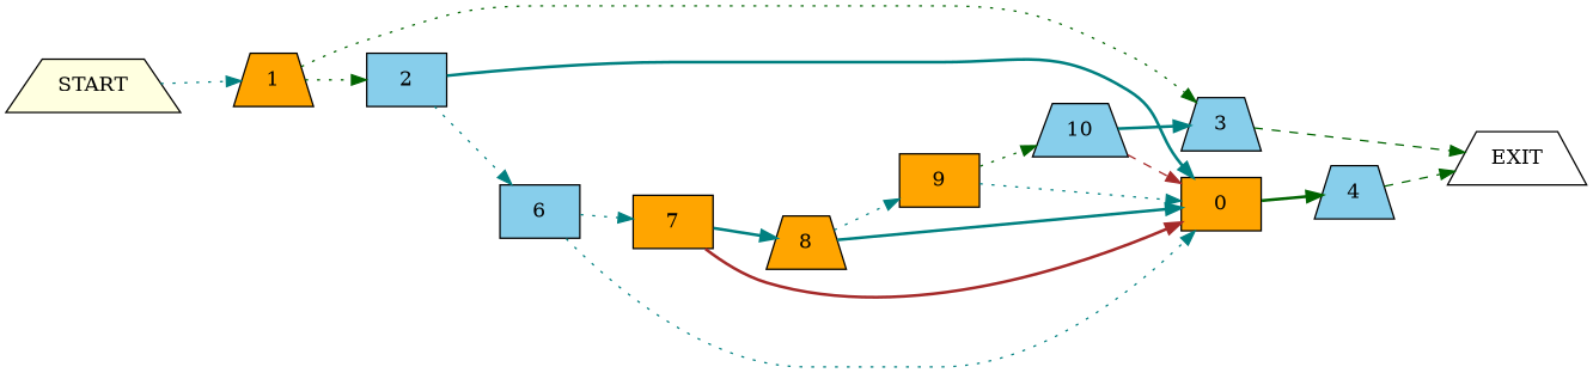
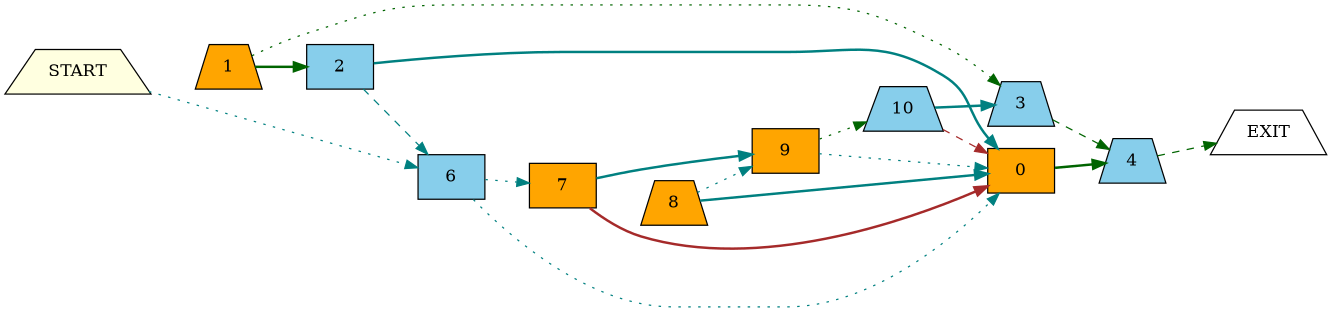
  digraph {
    rankdir=LR
    node [fillcolor=orange shape=trapezium style=filled]
    edge [color=teal style=dotted]
    n1 [fillcolor=lightyellow label=START]
    1
    2 [fillcolor=skyblue shape=box]
    3 [fillcolor=skyblue]
    n5 [label=0 shape=box]
    6 [fillcolor=skyblue shape=box]
    4 [fillcolor=skyblue]
    7 [shape=box]
    n9 [fillcolor=white label=EXIT]
    8
    9 [shape=box]
    10 [fillcolor=skyblue]
-   n1 -> 1
-   1 -> 2 [color=darkgreen]
+   n1 -> 6
+   1 -> 2 [color=darkgreen style=bold]
    1 -> 3 [color=darkgreen]
    2 -> n5 [style=bold]
-   2 -> 6
-   3 -> n9 [color=darkgreen style=dashed]
+   2 -> 6 [style=dashed]
+   3 -> 4 [color=darkgreen style=dashed]
    n5 -> 4 [color=darkgreen style=bold]
    6 -> n5
    6 -> 7
    4 -> n9 [color=darkgreen style=dashed]
    7 -> n5 [color=brown style=bold]
-   7 -> 8 [style=bold]
+   7 -> 9 [style=bold]
    8 -> n5 [style=bold]
    8 -> 9
    9 -> n5
    9 -> 10 [color=darkgreen]
    10 -> 3 [style=bold]
    10 -> n5 [color=brown style=dashed]
  }
